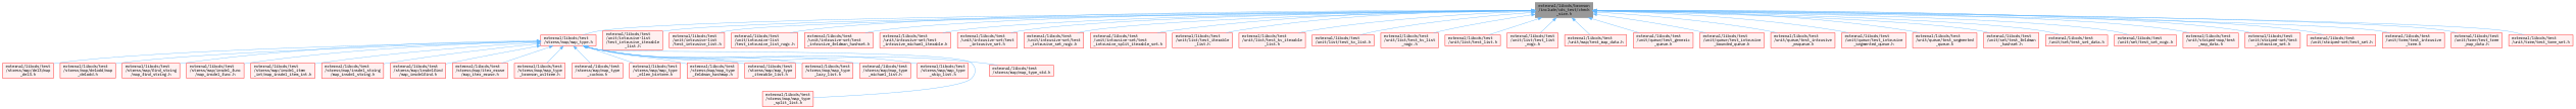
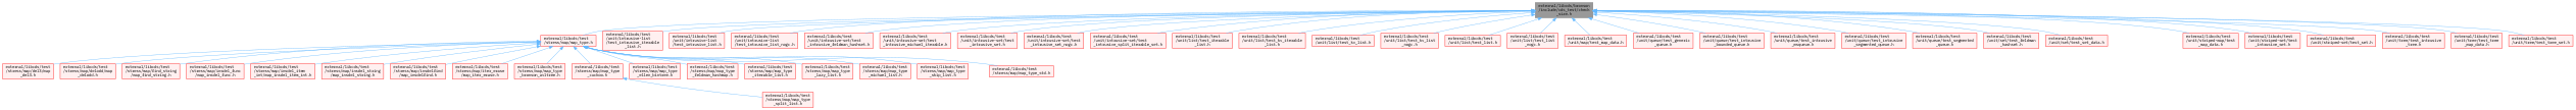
  digraph {
    fontname="IBM Plex Mono"
    node [color=red fillcolor="#FFF0F0" fontname="IBM Plex Mono" fontsize=10 shape=box style=filled]
    edge [color=steelblue1 dir=back fontname="IBM Plex Mono" fontsize=10 labelfontname=Helvetica labelfontsize=10 style=solid]
    n1 [color=gray40 fillcolor=grey60 fontcolor=black height=0.2 label="external/libcds/bronson\l/include/cds_test/check\l_size.h" width=0.4]
    n2 [height=0.2 label="external/libcds/test\l/stress/map/map_type.h" width=0.4]
    n3 [height=0.2 label="external/libcds/test\l/unit/intrusive-list\l/test_intrusive_iterable\l_list.h" width=0.4]
    n4 [height=0.2 label="external/libcds/test\l/unit/intrusive-list\l/test_intrusive_list.h" width=0.4]
    n5 [height=0.2 label="external/libcds/test\l/unit/intrusive-list\l/test_intrusive_list_nogc.h" width=0.4]
    n6 [height=0.2 label="external/libcds/test\l/unit/intrusive-set/test\l_intrusive_feldman_hashset.h" width=0.4]
    n7 [height=0.2 label="external/libcds/test\l/unit/intrusive-set/test\l_intrusive_michael_iterable.h" width=0.4]
    n8 [height=0.2 label="external/libcds/test\l/unit/intrusive-set/test\l_intrusive_set.h" width=0.4]
    n9 [height=0.2 label="external/libcds/test\l/unit/intrusive-set/test\l_intrusive_set_nogc.h" width=0.4]
    n10 [height=0.2 label="external/libcds/test\l/unit/intrusive-set/test\l_intrusive_split_iterable_set.h" width=0.4]
    n11 [height=0.2 label="external/libcds/test\l/unit/list/test_iterable\l_list.h" width=0.4]
    n12 [height=0.2 label="external/libcds/test\l/unit/list/test_kv_iterable\l_list.h" width=0.4]
    n13 [height=0.2 label="external/libcds/test\l/unit/list/test_kv_list.h" width=0.4]
    n14 [height=0.2 label="external/libcds/test\l/unit/list/test_kv_list\l_nogc.h" width=0.4]
    n15 [height=0.2 label="external/libcds/test\l/unit/list/test_list.h" width=0.4]
    n16 [height=0.2 label="external/libcds/test\l/unit/list/test_list\l_nogc.h" width=0.4]
    n17 [height=0.2 label="external/libcds/test\l/unit/map/test_map_data.h" width=0.4]
    n18 [height=0.2 label="external/libcds/test\l/unit/queue/test_generic\l_queue.h" width=0.4]
    n19 [height=0.2 label="external/libcds/test\l/unit/queue/test_intrusive\l_bounded_queue.h" width=0.4]
    n20 [height=0.2 label="external/libcds/test\l/unit/queue/test_intrusive\l_msqueue.h" width=0.4]
    n21 [height=0.2 label="external/libcds/test\l/unit/queue/test_intrusive\l_segmented_queue.h" width=0.4]
    n22 [height=0.2 label="external/libcds/test\l/unit/queue/test_segmented\l_queue.h" width=0.4]
    n23 [height=0.2 label="external/libcds/test\l/unit/set/test_feldman\l_hashset.h" width=0.4]
    n24 [height=0.2 label="external/libcds/test\l/unit/set/test_set_data.h" width=0.4]
-   n25 [height=0.2 label="external/libcds/test\l/unit/set/test_set_nogc.h" width=0.4]
    n26 [height=0.2 label="external/libcds/test\l/unit/striped-map/test\l_map_data.h" width=0.4]
    n27 [height=0.2 label="external/libcds/test\l/unit/striped-set/test\l_intrusive_set.h" width=0.4]
    n28 [height=0.2 label="external/libcds/test\l/unit/striped-set/test_set.h" width=0.4]
    n29 [height=0.2 label="external/libcds/test\l/unit/tree/test_intrusive\l_tree.h" width=0.4]
    n30 [height=0.2 label="external/libcds/test\l/unit/tree/test_tree\l_map_data.h" width=0.4]
    n31 [height=0.2 label="external/libcds/test\l/unit/tree/test_tree_set.h" width=0.4]
    n32 [height=0.2 label="external/libcds/test\l/stress/map/del3/map\l_del3.h" width=0.4]
    n33 [height=0.2 label="external/libcds/test\l/stress/map/delodd/map\l_delodd.h" width=0.4]
    n34 [height=0.2 label="external/libcds/test\l/stress/map/find_string\l/map_find_string.h" width=0.4]
    n35 [height=0.2 label="external/libcds/test\l/stress/map/insdel_func\l/map_insdel_func.h" width=0.4]
    n36 [height=0.2 label="external/libcds/test\l/stress/map/insdel_item\l_int/map_insdel_item_int.h" width=0.4]
    n37 [height=0.2 label="external/libcds/test\l/stress/map/insdel_string\l/map_insdel_string.h" width=0.4]
    n38 [height=0.2 label="external/libcds/test\l/stress/map/insdelfind\l/map_insdelfind.h" width=0.4]
    n39 [height=0.2 label="external/libcds/test\l/stress/map/iter_erase\l/map_iter_erase.h" width=0.4]
    n40 [height=0.2 label="external/libcds/test\l/stress/map/map_type\l_bronson_avltree.h" width=0.4]
    n41 [height=0.2 label="external/libcds/test\l/stress/map/map_type\l_cuckoo.h" width=0.4]
    n42 [height=0.2 label="external/libcds/test\l/stress/map/map_type\l_ellen_bintree.h" width=0.4]
    n43 [height=0.2 label="external/libcds/test\l/stress/map/map_type\l_feldman_hashmap.h" width=0.4]
    n44 [height=0.2 label="external/libcds/test\l/stress/map/map_type\l_iterable_list.h" width=0.4]
    n45 [height=0.2 label="external/libcds/test\l/stress/map/map_type\l_lazy_list.h" width=0.4]
    n46 [height=0.2 label="external/libcds/test\l/stress/map/map_type\l_michael_list.h" width=0.4]
    n47 [height=0.2 label="external/libcds/test\l/stress/map/map_type\l_skip_list.h" width=0.4]
    n48 [height=0.2 label="external/libcds/test\l/stress/map/map_type\l_split_list.h" width=0.4]
    n49 [height=0.2 label="external/libcds/test\l/stress/map/map_type_std.h" width=0.4]
    n1 -> n2
    n1 -> n3
    n1 -> n4
    n1 -> n5
    n1 -> n6
    n1 -> n7
    n1 -> n8
    n1 -> n9
    n1 -> n10
    n1 -> n11
    n1 -> n12
    n1 -> n13
    n1 -> n14
    n1 -> n15
    n1 -> n16
    n1 -> n17
    n1 -> n18
    n1 -> n19
    n1 -> n20
    n1 -> n21
    n1 -> n22
    n1 -> n23
    n1 -> n24
-   n1 -> n25
    n1 -> n26
    n1 -> n27
    n1 -> n28
    n1 -> n29
    n1 -> n30
    n1 -> n31
    n2 -> n32
    n2 -> n33
    n2 -> n34
    n2 -> n35
    n2 -> n36
    n2 -> n37
    n2 -> n38
    n2 -> n39
    n2 -> n40
    n2 -> n41
    n2 -> n42
    n2 -> n43
    n2 -> n44
    n2 -> n45
    n2 -> n46
    n2 -> n47
-   n2 -> n48
+   n41 -> n48
    n2 -> n49
  }
